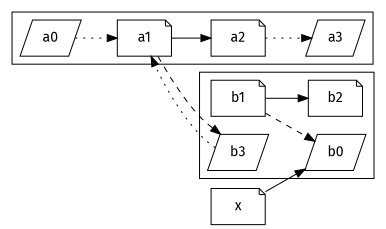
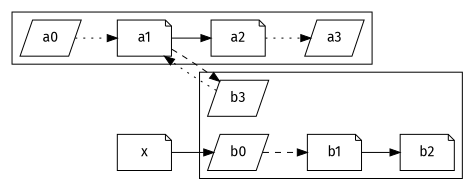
  digraph {
    fontname="Fira Sans"
    rankdir=LR
    node [fontname="Fira Sans" shape=note]
    edge [fontname="Fira Sans" style=dotted]
    a0 [height=0.50 shape=parallelogram width=0.75]
    a1 [height=0.50 width=0.75]
    a2 [height=0.50 width=0.75]
    a3 [height=0.50 shape=parallelogram width=0.75]
    b0 [height=0.50 shape=parallelogram width=0.75]
    b1 [height=0.50 width=0.75]
    b2 [height=0.50 width=0.75]
    b3 [height=0.50 shape=parallelogram width=0.75]
    x [height=0.50 width=0.75]
    subgraph cluster_1 {
      a0
      a1
      a2
      a3
    }
    subgraph cluster_2 {
      b0
      b1
      b2
      b3
    }
    a0 -> a1
    a1 -> a2 [style=solid]
    a1 -> b3 [style=dashed]
    a2 -> a3
-   b1 -> b0 [style=dashed]
+   b0 -> b1 [style=dashed]
    b1 -> b2 [style=solid]
    b3 -> a1
    x -> b0 [style=solid]
  }
